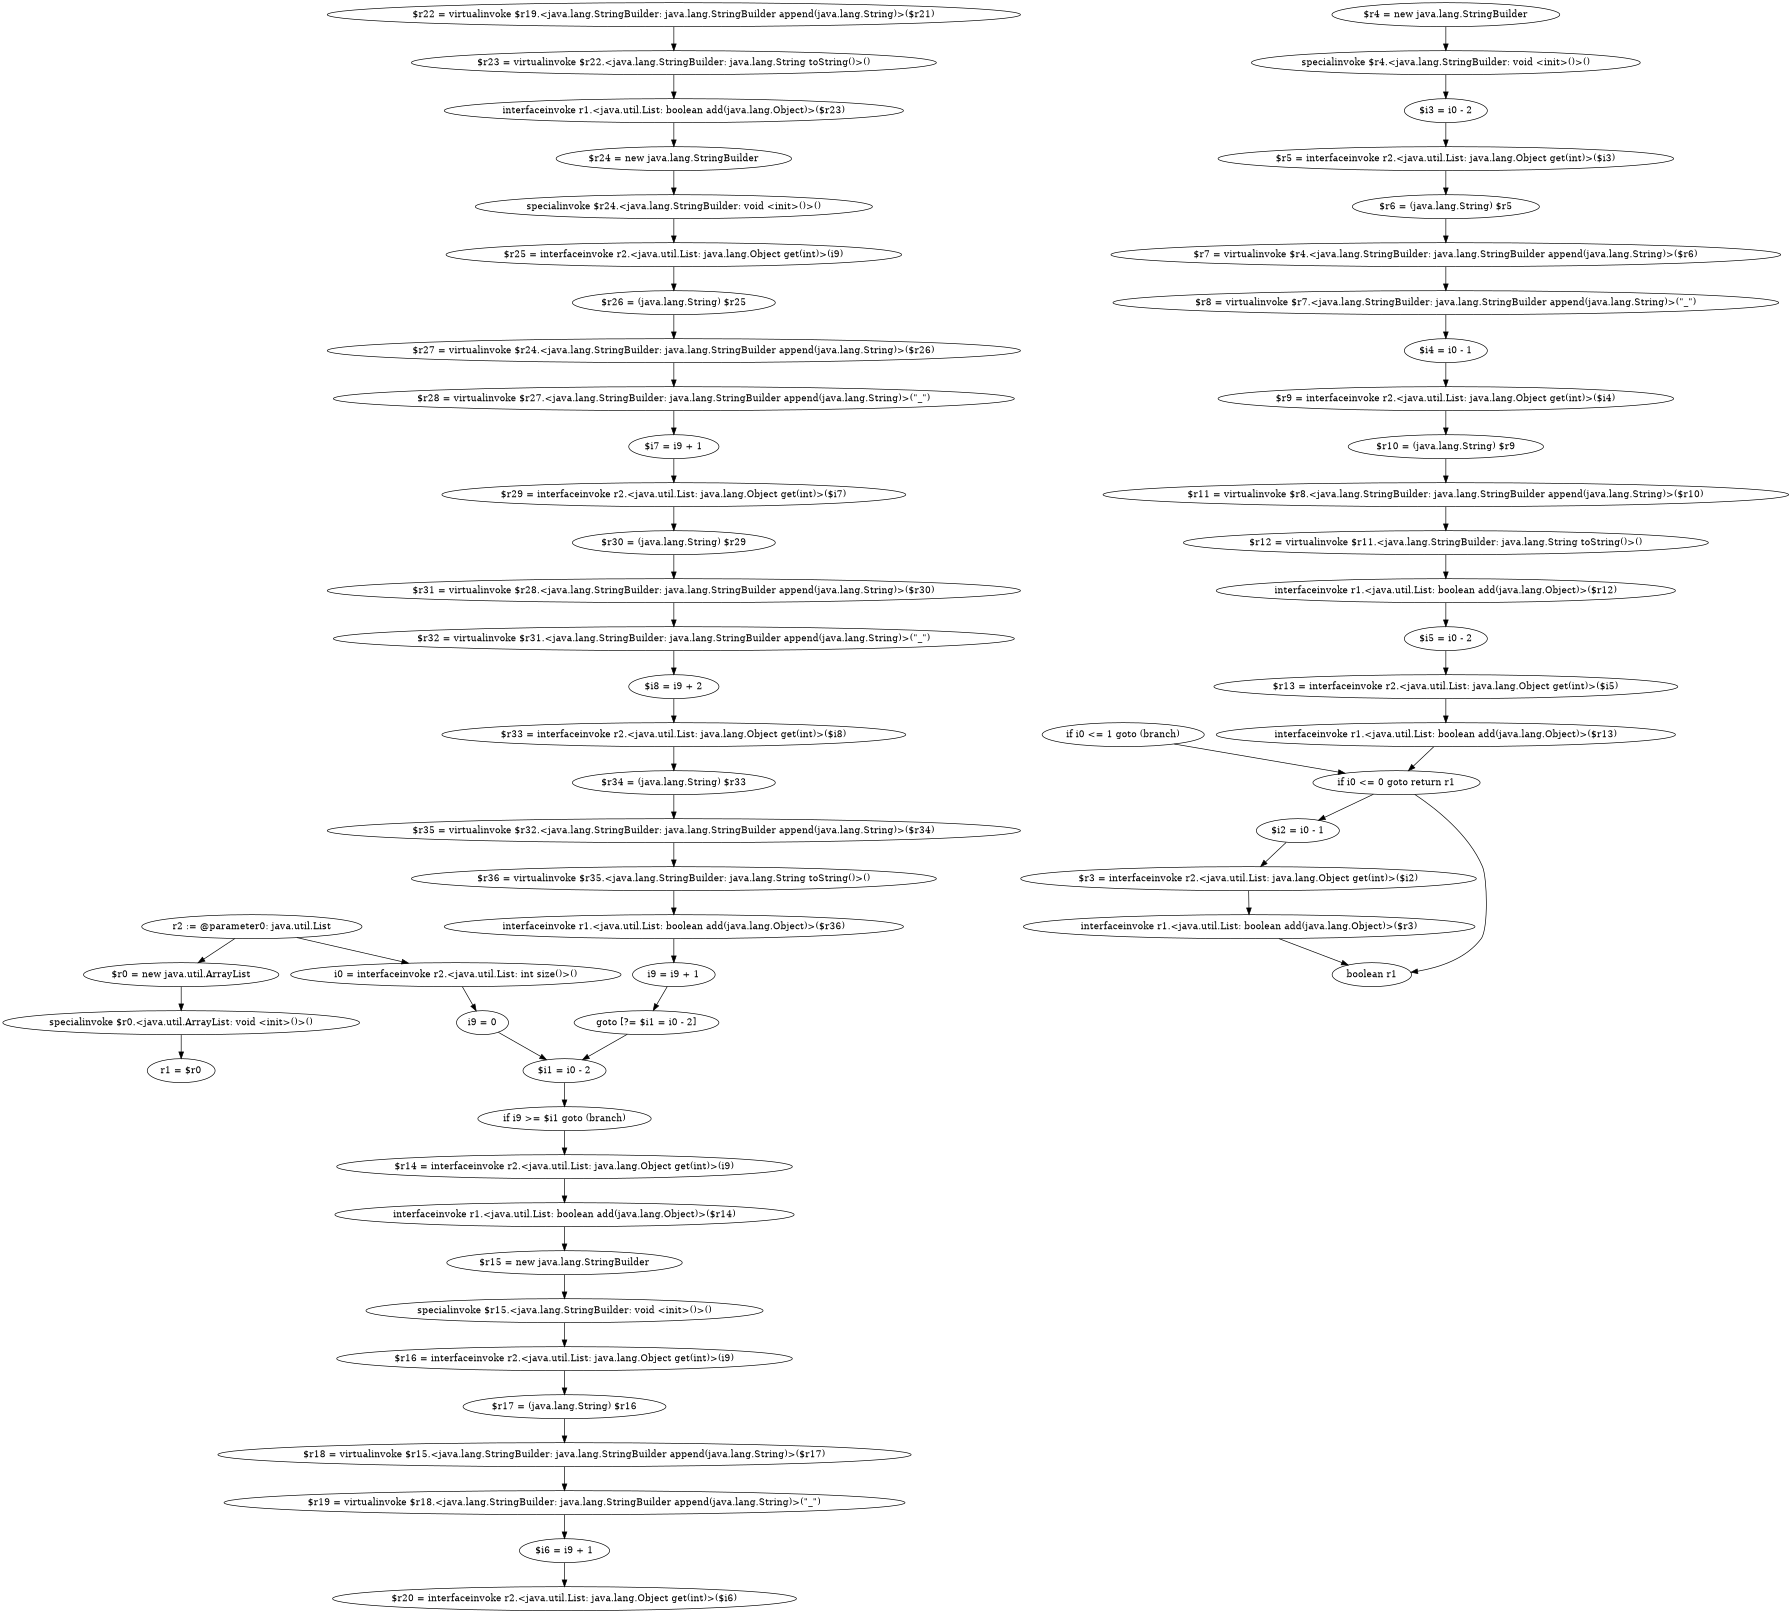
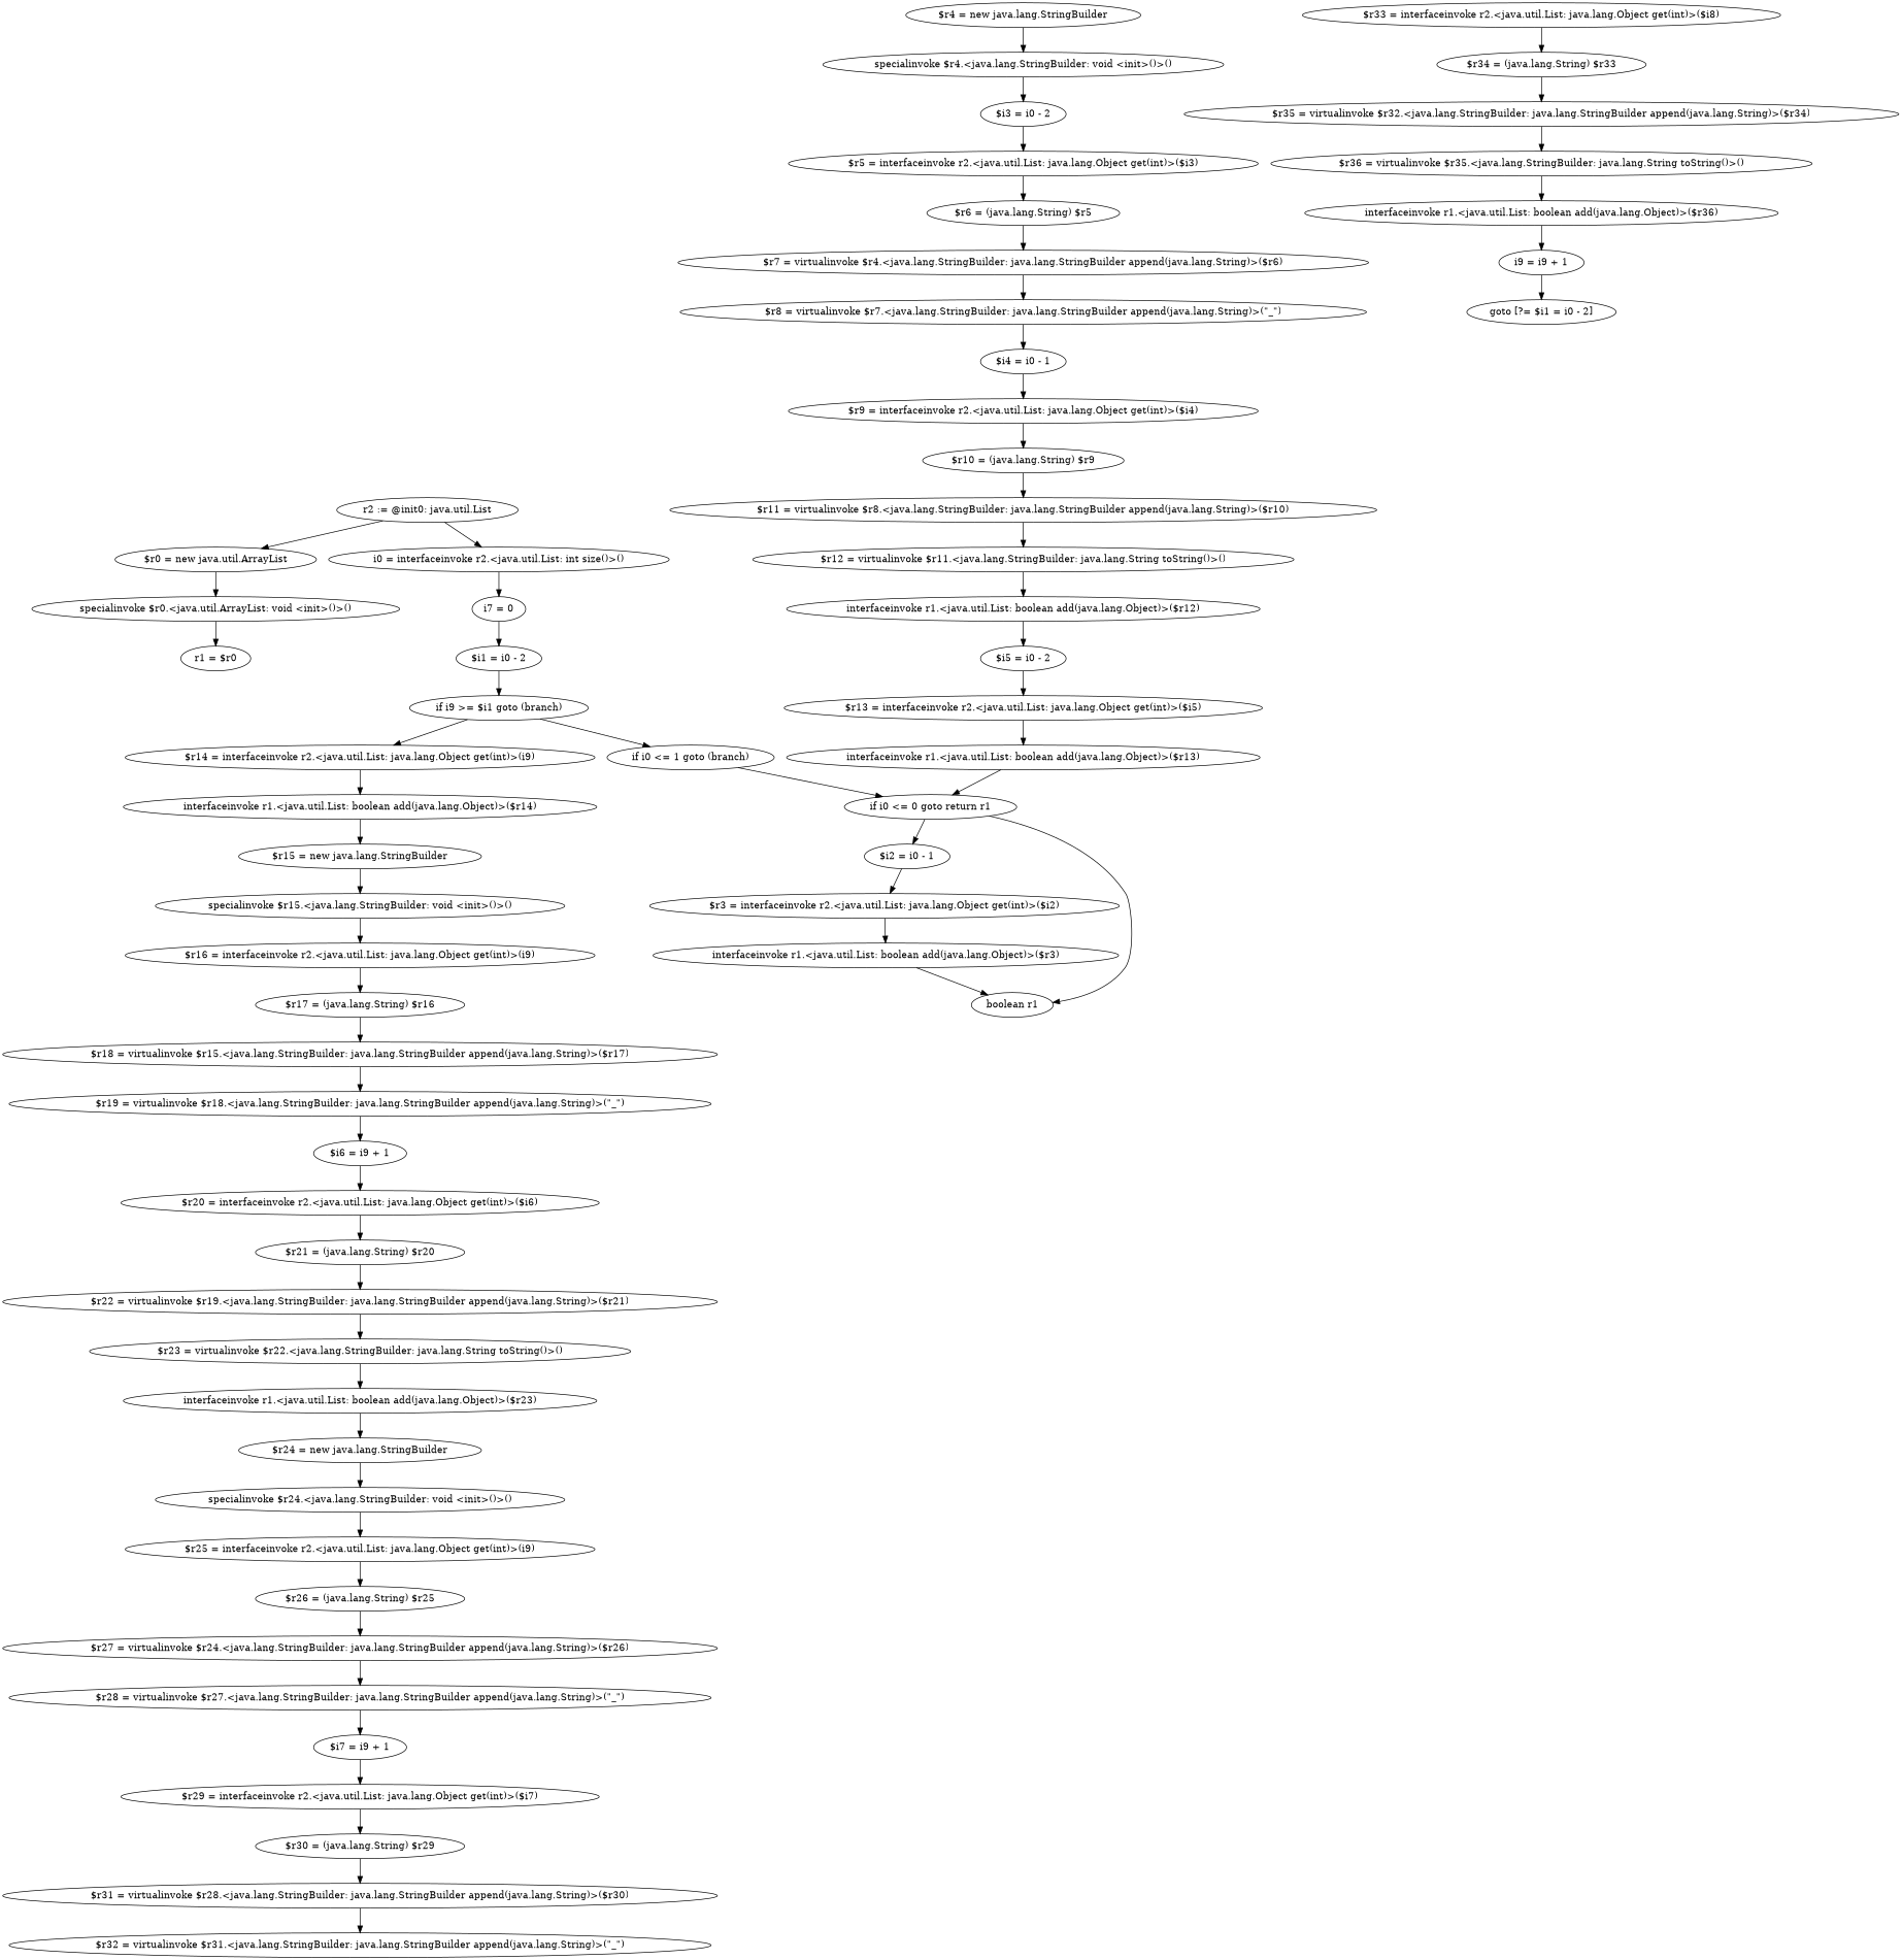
  digraph {
-   "r2 := @parameter0: java.util.List"
+   "r2 := @parameter0: java.util.List" [label="r2 := @init0: java.util.List"]
    "$r0 = new java.util.ArrayList"
    "i0 = interfaceinvoke r2.<java.util.List: int size()>()"
    "specialinvoke $r0.<java.util.ArrayList: void <init>()>()"
    "r1 = $r0"
-   "i9 = 0"
+   "i9 = 0" [label="i7 = 0"]
    "$i1 = i0 - 2"
    "if i9 >= $i1 goto (branch)"
    "$r14 = interfaceinvoke r2.<java.util.List: java.lang.Object get(int)>(i9)"
    "if i0 <= 1 goto (branch)"
    "interfaceinvoke r1.<java.util.List: boolean add(java.lang.Object)>($r14)"
    "if i0 <= 0 goto return r1"
    "$r15 = new java.lang.StringBuilder"
    "specialinvoke $r15.<java.lang.StringBuilder: void <init>()>()"
    "$r16 = interfaceinvoke r2.<java.util.List: java.lang.Object get(int)>(i9)"
    "$r17 = (java.lang.String) $r16"
    "$r18 = virtualinvoke $r15.<java.lang.StringBuilder: java.lang.StringBuilder append(java.lang.String)>($r17)"
    "$r19 = virtualinvoke $r18.<java.lang.StringBuilder: java.lang.StringBuilder append(java.lang.String)>(\"_\")"
    "$i6 = i9 + 1"
    "$r20 = interfaceinvoke r2.<java.util.List: java.lang.Object get(int)>($i6)"
+   "$r21 = (java.lang.String) $r20"
    "$r22 = virtualinvoke $r19.<java.lang.StringBuilder: java.lang.StringBuilder append(java.lang.String)>($r21)"
    "$r23 = virtualinvoke $r22.<java.lang.StringBuilder: java.lang.String toString()>()"
    "interfaceinvoke r1.<java.util.List: boolean add(java.lang.Object)>($r23)"
    "$r24 = new java.lang.StringBuilder"
    "specialinvoke $r24.<java.lang.StringBuilder: void <init>()>()"
    "$r25 = interfaceinvoke r2.<java.util.List: java.lang.Object get(int)>(i9)"
    "$r26 = (java.lang.String) $r25"
    "$r27 = virtualinvoke $r24.<java.lang.StringBuilder: java.lang.StringBuilder append(java.lang.String)>($r26)"
    "$r28 = virtualinvoke $r27.<java.lang.StringBuilder: java.lang.StringBuilder append(java.lang.String)>(\"_\")"
    "$i7 = i9 + 1"
    "$r29 = interfaceinvoke r2.<java.util.List: java.lang.Object get(int)>($i7)"
    "$r30 = (java.lang.String) $r29"
    "$r31 = virtualinvoke $r28.<java.lang.StringBuilder: java.lang.StringBuilder append(java.lang.String)>($r30)"
    "$r32 = virtualinvoke $r31.<java.lang.StringBuilder: java.lang.StringBuilder append(java.lang.String)>(\"_\")"
-   "$i8 = i9 + 2"
    "$r33 = interfaceinvoke r2.<java.util.List: java.lang.Object get(int)>($i8)"
    "$r34 = (java.lang.String) $r33"
    "$r35 = virtualinvoke $r32.<java.lang.StringBuilder: java.lang.StringBuilder append(java.lang.String)>($r34)"
    "$r36 = virtualinvoke $r35.<java.lang.StringBuilder: java.lang.String toString()>()"
    "interfaceinvoke r1.<java.util.List: boolean add(java.lang.Object)>($r36)"
    "i9 = i9 + 1"
    "goto [?= $i1 = i0 - 2]"
    "$r4 = new java.lang.StringBuilder"
    "specialinvoke $r4.<java.lang.StringBuilder: void <init>()>()"
    "$i2 = i0 - 1"
    n47 [label="boolean r1"]
    "$i3 = i0 - 2"
    "$r5 = interfaceinvoke r2.<java.util.List: java.lang.Object get(int)>($i3)"
    "$r6 = (java.lang.String) $r5"
    "$r7 = virtualinvoke $r4.<java.lang.StringBuilder: java.lang.StringBuilder append(java.lang.String)>($r6)"
    "$r8 = virtualinvoke $r7.<java.lang.StringBuilder: java.lang.StringBuilder append(java.lang.String)>(\"_\")"
    "$i4 = i0 - 1"
    "$r9 = interfaceinvoke r2.<java.util.List: java.lang.Object get(int)>($i4)"
    "$r10 = (java.lang.String) $r9"
    "$r11 = virtualinvoke $r8.<java.lang.StringBuilder: java.lang.StringBuilder append(java.lang.String)>($r10)"
    "$r12 = virtualinvoke $r11.<java.lang.StringBuilder: java.lang.String toString()>()"
    "interfaceinvoke r1.<java.util.List: boolean add(java.lang.Object)>($r12)"
    "$i5 = i0 - 2"
    "$r13 = interfaceinvoke r2.<java.util.List: java.lang.Object get(int)>($i5)"
    "interfaceinvoke r1.<java.util.List: boolean add(java.lang.Object)>($r13)"
    "$r3 = interfaceinvoke r2.<java.util.List: java.lang.Object get(int)>($i2)"
    "interfaceinvoke r1.<java.util.List: boolean add(java.lang.Object)>($r3)"
    "r2 := @parameter0: java.util.List" -> "$r0 = new java.util.ArrayList"
    "r2 := @parameter0: java.util.List" -> "i0 = interfaceinvoke r2.<java.util.List: int size()>()"
    "$r0 = new java.util.ArrayList" -> "specialinvoke $r0.<java.util.ArrayList: void <init>()>()"
    "i0 = interfaceinvoke r2.<java.util.List: int size()>()" -> "i9 = 0"
    "specialinvoke $r0.<java.util.ArrayList: void <init>()>()" -> "r1 = $r0"
    "i9 = 0" -> "$i1 = i0 - 2"
    "$i1 = i0 - 2" -> "if i9 >= $i1 goto (branch)"
    "if i9 >= $i1 goto (branch)" -> "$r14 = interfaceinvoke r2.<java.util.List: java.lang.Object get(int)>(i9)"
+   "if i9 >= $i1 goto (branch)" -> "if i0 <= 1 goto (branch)"
    "$r14 = interfaceinvoke r2.<java.util.List: java.lang.Object get(int)>(i9)" -> "interfaceinvoke r1.<java.util.List: boolean add(java.lang.Object)>($r14)"
    "if i0 <= 1 goto (branch)" -> "if i0 <= 0 goto return r1"
    "interfaceinvoke r1.<java.util.List: boolean add(java.lang.Object)>($r14)" -> "$r15 = new java.lang.StringBuilder"
    "if i0 <= 0 goto return r1" -> "$i2 = i0 - 1"
    "if i0 <= 0 goto return r1" -> n47
    "$r15 = new java.lang.StringBuilder" -> "specialinvoke $r15.<java.lang.StringBuilder: void <init>()>()"
    "specialinvoke $r15.<java.lang.StringBuilder: void <init>()>()" -> "$r16 = interfaceinvoke r2.<java.util.List: java.lang.Object get(int)>(i9)"
    "$r16 = interfaceinvoke r2.<java.util.List: java.lang.Object get(int)>(i9)" -> "$r17 = (java.lang.String) $r16"
    "$r17 = (java.lang.String) $r16" -> "$r18 = virtualinvoke $r15.<java.lang.StringBuilder: java.lang.StringBuilder append(java.lang.String)>($r17)"
    "$r18 = virtualinvoke $r15.<java.lang.StringBuilder: java.lang.StringBuilder append(java.lang.String)>($r17)" -> "$r19 = virtualinvoke $r18.<java.lang.StringBuilder: java.lang.StringBuilder append(java.lang.String)>(\"_\")"
    "$r19 = virtualinvoke $r18.<java.lang.StringBuilder: java.lang.StringBuilder append(java.lang.String)>(\"_\")" -> "$i6 = i9 + 1"
    "$i6 = i9 + 1" -> "$r20 = interfaceinvoke r2.<java.util.List: java.lang.Object get(int)>($i6)"
+   "$r20 = interfaceinvoke r2.<java.util.List: java.lang.Object get(int)>($i6)" -> "$r21 = (java.lang.String) $r20"
+   "$r21 = (java.lang.String) $r20" -> "$r22 = virtualinvoke $r19.<java.lang.StringBuilder: java.lang.StringBuilder append(java.lang.String)>($r21)"
    "$r22 = virtualinvoke $r19.<java.lang.StringBuilder: java.lang.StringBuilder append(java.lang.String)>($r21)" -> "$r23 = virtualinvoke $r22.<java.lang.StringBuilder: java.lang.String toString()>()"
    "$r23 = virtualinvoke $r22.<java.lang.StringBuilder: java.lang.String toString()>()" -> "interfaceinvoke r1.<java.util.List: boolean add(java.lang.Object)>($r23)"
    "interfaceinvoke r1.<java.util.List: boolean add(java.lang.Object)>($r23)" -> "$r24 = new java.lang.StringBuilder"
    "$r24 = new java.lang.StringBuilder" -> "specialinvoke $r24.<java.lang.StringBuilder: void <init>()>()"
    "specialinvoke $r24.<java.lang.StringBuilder: void <init>()>()" -> "$r25 = interfaceinvoke r2.<java.util.List: java.lang.Object get(int)>(i9)"
    "$r25 = interfaceinvoke r2.<java.util.List: java.lang.Object get(int)>(i9)" -> "$r26 = (java.lang.String) $r25"
    "$r26 = (java.lang.String) $r25" -> "$r27 = virtualinvoke $r24.<java.lang.StringBuilder: java.lang.StringBuilder append(java.lang.String)>($r26)"
    "$r27 = virtualinvoke $r24.<java.lang.StringBuilder: java.lang.StringBuilder append(java.lang.String)>($r26)" -> "$r28 = virtualinvoke $r27.<java.lang.StringBuilder: java.lang.StringBuilder append(java.lang.String)>(\"_\")"
    "$r28 = virtualinvoke $r27.<java.lang.StringBuilder: java.lang.StringBuilder append(java.lang.String)>(\"_\")" -> "$i7 = i9 + 1"
    "$i7 = i9 + 1" -> "$r29 = interfaceinvoke r2.<java.util.List: java.lang.Object get(int)>($i7)"
    "$r29 = interfaceinvoke r2.<java.util.List: java.lang.Object get(int)>($i7)" -> "$r30 = (java.lang.String) $r29"
    "$r30 = (java.lang.String) $r29" -> "$r31 = virtualinvoke $r28.<java.lang.StringBuilder: java.lang.StringBuilder append(java.lang.String)>($r30)"
    "$r31 = virtualinvoke $r28.<java.lang.StringBuilder: java.lang.StringBuilder append(java.lang.String)>($r30)" -> "$r32 = virtualinvoke $r31.<java.lang.StringBuilder: java.lang.StringBuilder append(java.lang.String)>(\"_\")"
-   "$r32 = virtualinvoke $r31.<java.lang.StringBuilder: java.lang.StringBuilder append(java.lang.String)>(\"_\")" -> "$i8 = i9 + 2"
-   "$i8 = i9 + 2" -> "$r33 = interfaceinvoke r2.<java.util.List: java.lang.Object get(int)>($i8)"
    "$r33 = interfaceinvoke r2.<java.util.List: java.lang.Object get(int)>($i8)" -> "$r34 = (java.lang.String) $r33"
    "$r34 = (java.lang.String) $r33" -> "$r35 = virtualinvoke $r32.<java.lang.StringBuilder: java.lang.StringBuilder append(java.lang.String)>($r34)"
    "$r35 = virtualinvoke $r32.<java.lang.StringBuilder: java.lang.StringBuilder append(java.lang.String)>($r34)" -> "$r36 = virtualinvoke $r35.<java.lang.StringBuilder: java.lang.String toString()>()"
    "$r36 = virtualinvoke $r35.<java.lang.StringBuilder: java.lang.String toString()>()" -> "interfaceinvoke r1.<java.util.List: boolean add(java.lang.Object)>($r36)"
    "interfaceinvoke r1.<java.util.List: boolean add(java.lang.Object)>($r36)" -> "i9 = i9 + 1"
    "i9 = i9 + 1" -> "goto [?= $i1 = i0 - 2]"
-   "goto [?= $i1 = i0 - 2]" -> "$i1 = i0 - 2"
    "$r4 = new java.lang.StringBuilder" -> "specialinvoke $r4.<java.lang.StringBuilder: void <init>()>()"
    "specialinvoke $r4.<java.lang.StringBuilder: void <init>()>()" -> "$i3 = i0 - 2"
    "$i2 = i0 - 1" -> "$r3 = interfaceinvoke r2.<java.util.List: java.lang.Object get(int)>($i2)"
    "$i3 = i0 - 2" -> "$r5 = interfaceinvoke r2.<java.util.List: java.lang.Object get(int)>($i3)"
    "$r5 = interfaceinvoke r2.<java.util.List: java.lang.Object get(int)>($i3)" -> "$r6 = (java.lang.String) $r5"
    "$r6 = (java.lang.String) $r5" -> "$r7 = virtualinvoke $r4.<java.lang.StringBuilder: java.lang.StringBuilder append(java.lang.String)>($r6)"
    "$r7 = virtualinvoke $r4.<java.lang.StringBuilder: java.lang.StringBuilder append(java.lang.String)>($r6)" -> "$r8 = virtualinvoke $r7.<java.lang.StringBuilder: java.lang.StringBuilder append(java.lang.String)>(\"_\")"
    "$r8 = virtualinvoke $r7.<java.lang.StringBuilder: java.lang.StringBuilder append(java.lang.String)>(\"_\")" -> "$i4 = i0 - 1"
    "$i4 = i0 - 1" -> "$r9 = interfaceinvoke r2.<java.util.List: java.lang.Object get(int)>($i4)"
    "$r9 = interfaceinvoke r2.<java.util.List: java.lang.Object get(int)>($i4)" -> "$r10 = (java.lang.String) $r9"
    "$r10 = (java.lang.String) $r9" -> "$r11 = virtualinvoke $r8.<java.lang.StringBuilder: java.lang.StringBuilder append(java.lang.String)>($r10)"
    "$r11 = virtualinvoke $r8.<java.lang.StringBuilder: java.lang.StringBuilder append(java.lang.String)>($r10)" -> "$r12 = virtualinvoke $r11.<java.lang.StringBuilder: java.lang.String toString()>()"
    "$r12 = virtualinvoke $r11.<java.lang.StringBuilder: java.lang.String toString()>()" -> "interfaceinvoke r1.<java.util.List: boolean add(java.lang.Object)>($r12)"
    "interfaceinvoke r1.<java.util.List: boolean add(java.lang.Object)>($r12)" -> "$i5 = i0 - 2"
    "$i5 = i0 - 2" -> "$r13 = interfaceinvoke r2.<java.util.List: java.lang.Object get(int)>($i5)"
    "$r13 = interfaceinvoke r2.<java.util.List: java.lang.Object get(int)>($i5)" -> "interfaceinvoke r1.<java.util.List: boolean add(java.lang.Object)>($r13)"
    "interfaceinvoke r1.<java.util.List: boolean add(java.lang.Object)>($r13)" -> "if i0 <= 0 goto return r1"
    "$r3 = interfaceinvoke r2.<java.util.List: java.lang.Object get(int)>($i2)" -> "interfaceinvoke r1.<java.util.List: boolean add(java.lang.Object)>($r3)"
    "interfaceinvoke r1.<java.util.List: boolean add(java.lang.Object)>($r3)" -> n47
  }
